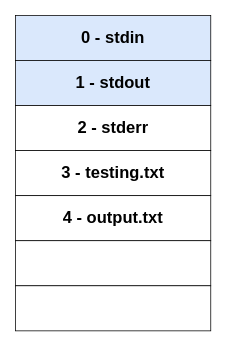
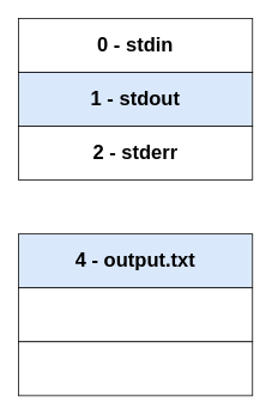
  <mxCell id="0" />
  <mxCell id="1" parent="0" />
- <mxCell id="2" value="0 - stdin" style="whiteSpace=wrap;html=1;fontSize=22;fontStyle=1;fillColor=#dae8fc;" vertex="1" parent="1"><mxGeometry x="20" y="20" width="260" height="60" as="geometry" /></mxCell>
+ <mxCell id="2" value="0 - stdin" style="whiteSpace=wrap;html=1;fontSize=22;fontStyle=1" vertex="1" parent="1"><mxGeometry x="20" y="20" width="260" height="60" as="geometry" /></mxCell>
  <mxCell id="3" value="1 - stdout" style="whiteSpace=wrap;html=1;fontSize=22;fontStyle=1;fillColor=#dae8fc;" vertex="1" parent="1"><mxGeometry x="20" y="80" width="260" height="60" as="geometry" /></mxCell>
  <mxCell id="4" value="2 - stderr" style="whiteSpace=wrap;html=1;fontSize=22;fontStyle=1" vertex="1" parent="1"><mxGeometry x="20" y="140" width="260" height="60" as="geometry" /></mxCell>
- <mxCell id="5" value="3 - testing.txt" style="whiteSpace=wrap;html=1;fontSize=22;fontStyle=1" vertex="1" parent="1"><mxGeometry x="20" y="200" width="260" height="60" as="geometry" /></mxCell>
- <mxCell id="6" value="4 - output.txt" style="whiteSpace=wrap;html=1;fontSize=22;fontStyle=1" vertex="1" parent="1"><mxGeometry x="20" y="260" width="260" height="60" as="geometry" /></mxCell>
+ <mxCell id="6" value="4 - output.txt" style="whiteSpace=wrap;html=1;fontSize=22;fontStyle=1;fillColor=#dae8fc;" vertex="1" parent="1"><mxGeometry x="20" y="260" width="260" height="60" as="geometry" /></mxCell>
  <mxCell id="7" value="" style="whiteSpace=wrap;html=1;fontSize=22;fontStyle=1" vertex="1" parent="1"><mxGeometry x="20" y="320" width="260" height="60" as="geometry" /></mxCell>
  <mxCell id="8" value="" style="whiteSpace=wrap;html=1;fontSize=22;fontStyle=1" vertex="1" parent="1"><mxGeometry x="20" y="380" width="260" height="60" as="geometry" /></mxCell>
